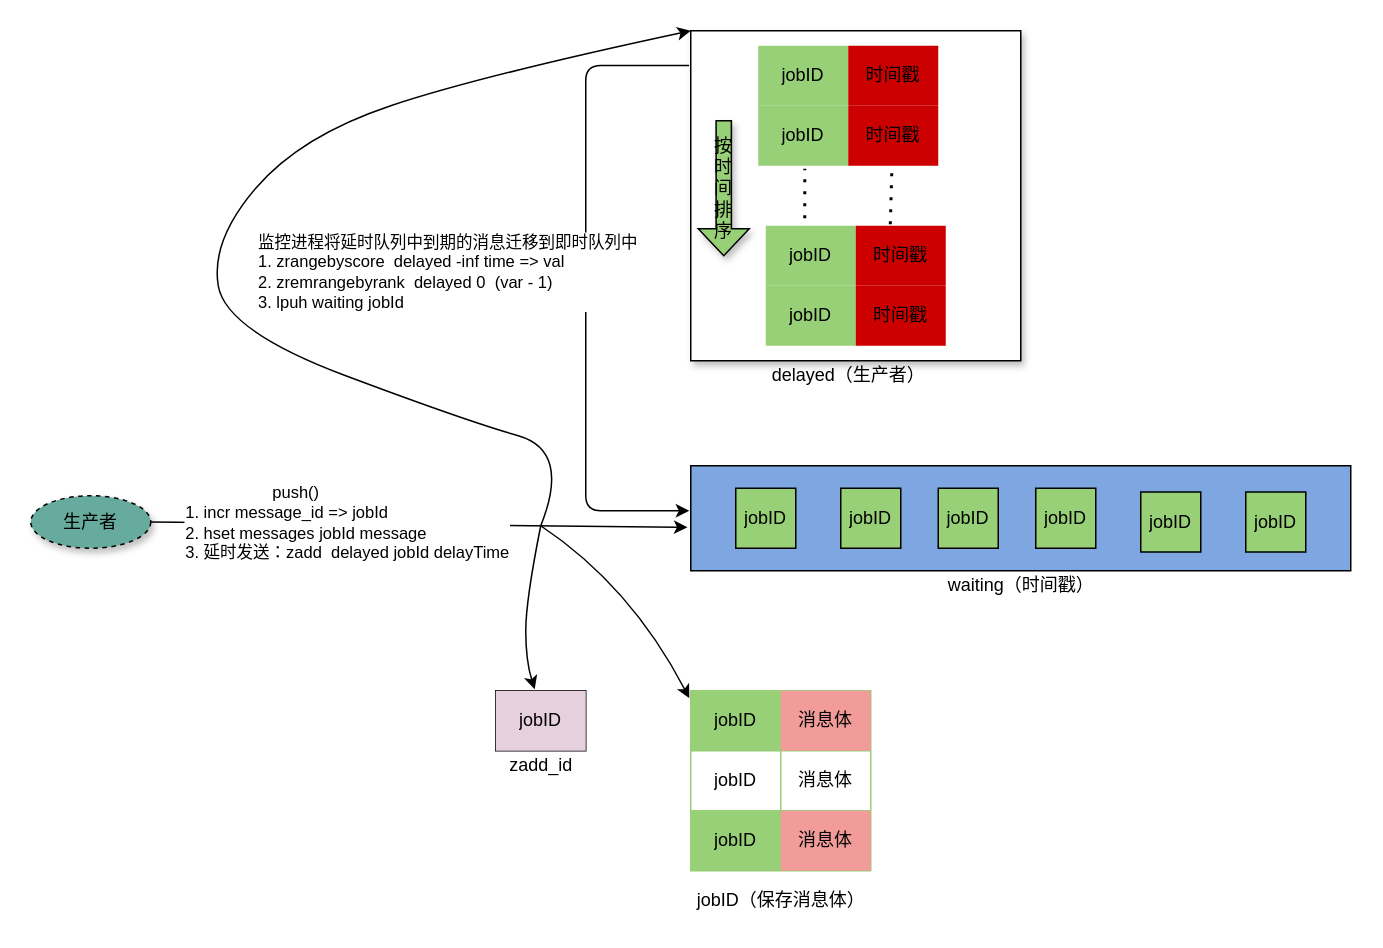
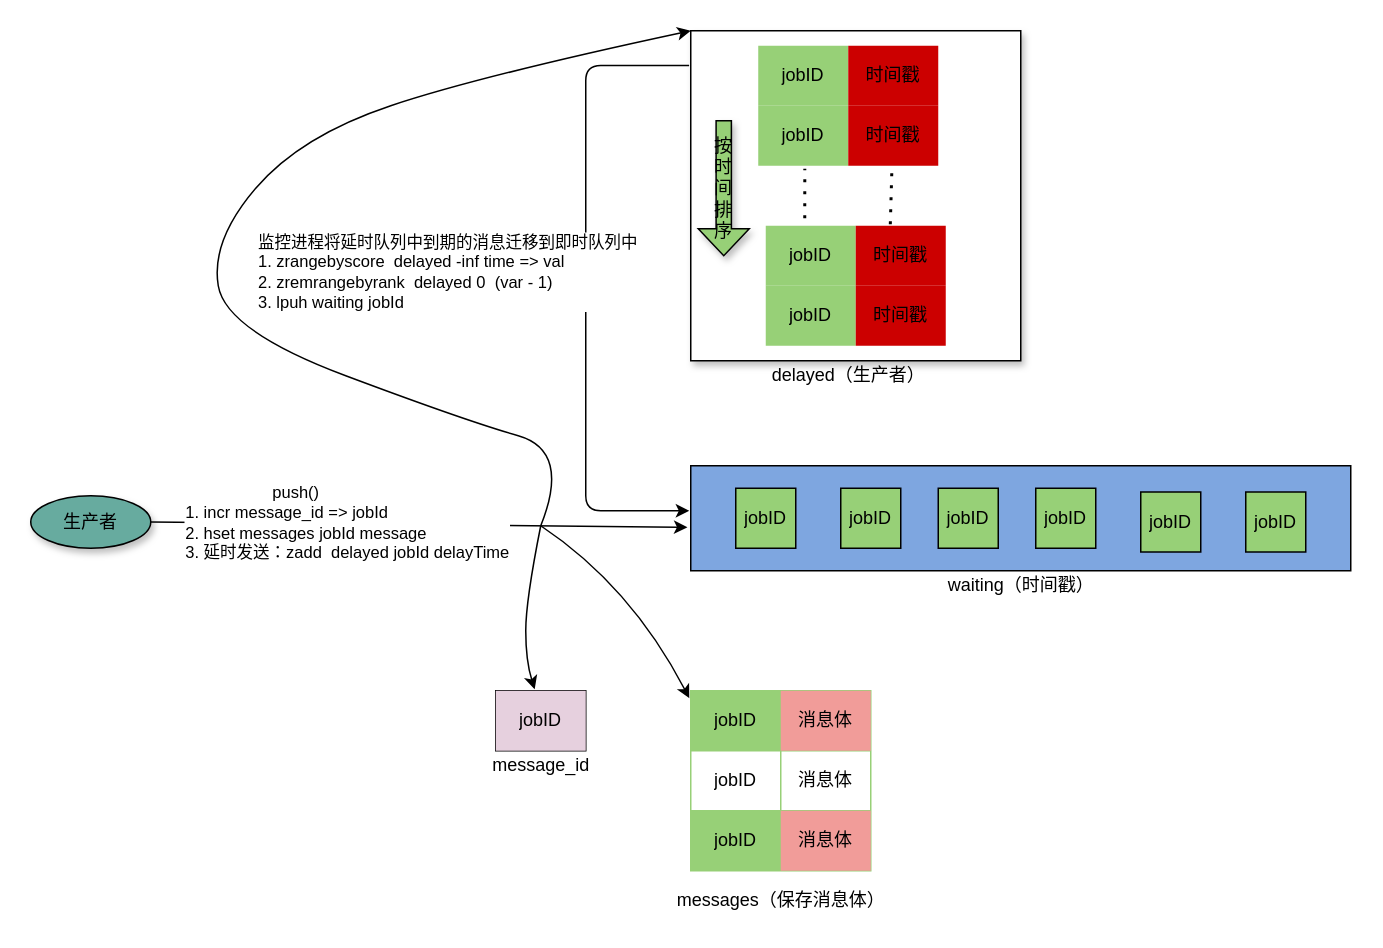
  <mxCell id="0" />
  <mxCell id="1" parent="0" />
  <mxCell id="2" value="" style="rounded=0;whiteSpace=wrap;html=1;fillColor=#7EA6E0;" vertex="1" parent="1"><mxGeometry x="460" y="310" width="440" height="70" as="geometry" /></mxCell>
  <mxCell id="3" value="" style="shape=table;html=1;whiteSpace=wrap;startSize=0;container=1;collapsible=0;childLayout=tableLayout;strokeColor=#97D077;" vertex="1" parent="1"><mxGeometry x="460" y="460" width="120" height="120" as="geometry" /></mxCell>
  <mxCell id="4" value="" style="shape=partialRectangle;html=1;whiteSpace=wrap;collapsible=0;dropTarget=0;pointerEvents=0;fillColor=none;top=0;left=0;bottom=0;right=0;points=[[0,0.5],[1,0.5]];portConstraint=eastwest;" vertex="1" parent="3"><mxGeometry width="120" height="40" as="geometry" /></mxCell>
  <mxCell id="5" value="jobID" style="shape=partialRectangle;html=1;whiteSpace=wrap;connectable=0;overflow=hidden;fillColor=#97D077;top=0;left=0;bottom=0;right=0;" vertex="1" parent="4"><mxGeometry width="60" height="40" as="geometry" /></mxCell>
  <mxCell id="6" value="消息体" style="shape=partialRectangle;html=1;whiteSpace=wrap;connectable=0;overflow=hidden;fillColor=#F19C99;top=0;left=0;bottom=0;right=0;" vertex="1" parent="4"><mxGeometry x="60" width="60" height="40" as="geometry" /></mxCell>
  <mxCell id="7" value="" style="shape=partialRectangle;html=1;whiteSpace=wrap;collapsible=0;dropTarget=0;pointerEvents=0;fillColor=none;top=0;left=0;bottom=0;right=0;points=[[0,0.5],[1,0.5]];portConstraint=eastwest;" vertex="1" parent="3"><mxGeometry y="40" width="120" height="40" as="geometry" /></mxCell>
  <mxCell id="8" value="jobID" style="shape=partialRectangle;html=1;whiteSpace=wrap;connectable=0;overflow=hidden;fillColor=none;top=0;left=0;bottom=0;right=0;" vertex="1" parent="7"><mxGeometry width="60" height="40" as="geometry" /></mxCell>
  <mxCell id="9" value="消息体" style="shape=partialRectangle;html=1;whiteSpace=wrap;connectable=0;overflow=hidden;fillColor=none;top=0;left=0;bottom=0;right=0;" vertex="1" parent="7"><mxGeometry x="60" width="60" height="40" as="geometry" /></mxCell>
  <mxCell id="10" value="" style="shape=partialRectangle;html=1;whiteSpace=wrap;collapsible=0;dropTarget=0;pointerEvents=0;fillColor=none;top=0;left=0;bottom=0;right=0;points=[[0,0.5],[1,0.5]];portConstraint=eastwest;" vertex="1" parent="3"><mxGeometry y="80" width="120" height="40" as="geometry" /></mxCell>
  <mxCell id="11" value="jobID" style="shape=partialRectangle;html=1;whiteSpace=wrap;connectable=0;overflow=hidden;fillColor=#97D077;top=0;left=0;bottom=0;right=0;" vertex="1" parent="10"><mxGeometry width="60" height="40" as="geometry" /></mxCell>
  <mxCell id="12" value="消息体" style="shape=partialRectangle;html=1;whiteSpace=wrap;connectable=0;overflow=hidden;fillColor=#F19C99;top=0;left=0;bottom=0;right=0;" vertex="1" parent="10"><mxGeometry x="60" width="60" height="40" as="geometry" /></mxCell>
- <mxCell id="13" value="jobID（保存消息体）" style="text;html=1;align=center;verticalAlign=middle;resizable=0;points=[];autosize=1;" vertex="1" parent="1"><mxGeometry x="445" y="590" width="150" height="20" as="geometry" /></mxCell>
+ <mxCell id="13" value="messages（保存消息体）" style="text;html=1;align=center;verticalAlign=middle;resizable=0;points=[];autosize=1;" vertex="1" parent="1"><mxGeometry x="445" y="590" width="150" height="20" as="geometry" /></mxCell>
  <mxCell id="14" value="" style="shape=table;html=1;whiteSpace=wrap;startSize=0;container=1;collapsible=0;childLayout=tableLayout;" vertex="1" parent="1"><mxGeometry x="330" y="460" width="60" height="40" as="geometry" /></mxCell>
  <mxCell id="15" value="" style="shape=partialRectangle;html=1;whiteSpace=wrap;collapsible=0;dropTarget=0;pointerEvents=0;fillColor=none;top=0;left=0;bottom=0;right=0;points=[[0,0.5],[1,0.5]];portConstraint=eastwest;" vertex="1" parent="14"><mxGeometry width="60" height="40" as="geometry" /></mxCell>
  <mxCell id="16" value="jobID" style="shape=partialRectangle;html=1;whiteSpace=wrap;connectable=0;overflow=hidden;fillColor=#E6D0DE;top=0;left=0;bottom=0;right=0;" vertex="1" parent="15"><mxGeometry width="60" height="40" as="geometry" /></mxCell>
- <mxCell id="17" value="zadd_id" style="text;html=1;align=center;verticalAlign=middle;resizable=0;points=[];autosize=1;" vertex="1" parent="1"><mxGeometry x="320" y="500" width="80" height="20" as="geometry" /></mxCell>
+ <mxCell id="17" value="message_id" style="text;html=1;align=center;verticalAlign=middle;resizable=0;points=[];autosize=1;" vertex="1" parent="1"><mxGeometry x="320" y="500" width="80" height="20" as="geometry" /></mxCell>
  <mxCell id="18" value="waiting（时间戳）" style="text;html=1;align=center;verticalAlign=middle;resizable=0;points=[];autosize=1;" vertex="1" parent="1"><mxGeometry x="620" y="380" width="120" height="20" as="geometry" /></mxCell>
  <mxCell id="19" value="" style="shape=table;html=1;whiteSpace=wrap;startSize=0;container=1;collapsible=0;childLayout=tableLayout;fillColor=#97D077;" vertex="1" parent="1"><mxGeometry x="490" y="325" width="40" height="40" as="geometry" /></mxCell>
  <mxCell id="20" value="" style="shape=partialRectangle;html=1;whiteSpace=wrap;collapsible=0;dropTarget=0;pointerEvents=0;fillColor=none;top=0;left=0;bottom=0;right=0;points=[[0,0.5],[1,0.5]];portConstraint=eastwest;" vertex="1" parent="19"><mxGeometry width="40" height="40" as="geometry" /></mxCell>
  <mxCell id="21" value="jobID" style="shape=partialRectangle;html=1;whiteSpace=wrap;connectable=0;overflow=hidden;fillColor=none;top=0;left=0;bottom=0;right=0;" vertex="1" parent="20"><mxGeometry width="40" height="40" as="geometry" /></mxCell>
  <mxCell id="22" value="" style="shape=table;html=1;whiteSpace=wrap;startSize=0;container=1;collapsible=0;childLayout=tableLayout;fillColor=#97D077;" vertex="1" parent="1"><mxGeometry x="625" y="325" width="40" height="40" as="geometry" /></mxCell>
  <mxCell id="23" value="" style="shape=partialRectangle;html=1;whiteSpace=wrap;collapsible=0;dropTarget=0;pointerEvents=0;fillColor=none;top=0;left=0;bottom=0;right=0;points=[[0,0.5],[1,0.5]];portConstraint=eastwest;" vertex="1" parent="22"><mxGeometry width="40" height="40" as="geometry" /></mxCell>
  <mxCell id="24" value="jobID" style="shape=partialRectangle;html=1;whiteSpace=wrap;connectable=0;overflow=hidden;fillColor=none;top=0;left=0;bottom=0;right=0;" vertex="1" parent="23"><mxGeometry width="40" height="40" as="geometry" /></mxCell>
  <mxCell id="25" value="" style="shape=table;html=1;whiteSpace=wrap;startSize=0;container=1;collapsible=0;childLayout=tableLayout;fillColor=#97D077;" vertex="1" parent="1"><mxGeometry x="560" y="325" width="40" height="40" as="geometry" /></mxCell>
  <mxCell id="26" value="" style="shape=partialRectangle;html=1;whiteSpace=wrap;collapsible=0;dropTarget=0;pointerEvents=0;fillColor=none;top=0;left=0;bottom=0;right=0;points=[[0,0.5],[1,0.5]];portConstraint=eastwest;" vertex="1" parent="25"><mxGeometry width="40" height="40" as="geometry" /></mxCell>
  <mxCell id="27" value="jobID" style="shape=partialRectangle;html=1;whiteSpace=wrap;connectable=0;overflow=hidden;fillColor=none;top=0;left=0;bottom=0;right=0;" vertex="1" parent="26"><mxGeometry width="40" height="40" as="geometry" /></mxCell>
  <mxCell id="28" value="" style="shape=table;html=1;whiteSpace=wrap;startSize=0;container=1;collapsible=0;childLayout=tableLayout;fillColor=#97D077;" vertex="1" parent="1"><mxGeometry x="690" y="325" width="40" height="40" as="geometry" /></mxCell>
  <mxCell id="29" value="" style="shape=partialRectangle;html=1;whiteSpace=wrap;collapsible=0;dropTarget=0;pointerEvents=0;fillColor=none;top=0;left=0;bottom=0;right=0;points=[[0,0.5],[1,0.5]];portConstraint=eastwest;" vertex="1" parent="28"><mxGeometry width="40" height="40" as="geometry" /></mxCell>
  <mxCell id="30" value="jobID" style="shape=partialRectangle;html=1;whiteSpace=wrap;connectable=0;overflow=hidden;fillColor=none;top=0;left=0;bottom=0;right=0;" vertex="1" parent="29"><mxGeometry width="40" height="40" as="geometry" /></mxCell>
  <mxCell id="31" value="" style="whiteSpace=wrap;html=1;aspect=fixed;shadow=1;strokeColor=#000000;fillColor=#FFFFFF;" vertex="1" parent="1"><mxGeometry x="460" y="20" width="220" height="220" as="geometry" /></mxCell>
  <mxCell id="32" value="" style="shape=partialRectangle;html=1;whiteSpace=wrap;collapsible=0;dropTarget=0;pointerEvents=0;fillColor=none;top=0;left=0;bottom=0;right=0;points=[[0,0.5],[1,0.5]];portConstraint=eastwest;" vertex="1" parent="1"><mxGeometry x="505" y="30" width="120" height="40" as="geometry" /></mxCell>
  <mxCell id="33" value="jobID" style="shape=partialRectangle;html=1;whiteSpace=wrap;connectable=0;overflow=hidden;fillColor=#97D077;top=0;left=0;bottom=0;right=0;" vertex="1" parent="32"><mxGeometry width="60" height="40" as="geometry" /></mxCell>
  <mxCell id="34" value="时间戳" style="shape=partialRectangle;html=1;whiteSpace=wrap;connectable=0;overflow=hidden;fillColor=#CC0000;top=0;left=0;bottom=0;right=0;" vertex="1" parent="32"><mxGeometry x="60" width="60" height="40" as="geometry" /></mxCell>
  <mxCell id="35" value="" style="shape=partialRectangle;html=1;whiteSpace=wrap;collapsible=0;dropTarget=0;pointerEvents=0;fillColor=none;top=0;left=0;bottom=0;right=0;points=[[0,0.5],[1,0.5]];portConstraint=eastwest;" vertex="1" parent="1"><mxGeometry x="505" y="70" width="120" height="40" as="geometry" /></mxCell>
  <mxCell id="36" value="jobID" style="shape=partialRectangle;html=1;whiteSpace=wrap;connectable=0;overflow=hidden;fillColor=#97D077;top=0;left=0;bottom=0;right=0;" vertex="1" parent="35"><mxGeometry width="60" height="40" as="geometry" /></mxCell>
  <mxCell id="37" value="时间戳" style="shape=partialRectangle;html=1;whiteSpace=wrap;connectable=0;overflow=hidden;fillColor=#CC0000;top=0;left=0;bottom=0;right=0;" vertex="1" parent="35"><mxGeometry x="60" width="60" height="40" as="geometry" /></mxCell>
  <mxCell id="38" value="" style="shape=partialRectangle;html=1;whiteSpace=wrap;collapsible=0;dropTarget=0;pointerEvents=0;fillColor=none;top=0;left=0;bottom=0;right=0;points=[[0,0.5],[1,0.5]];portConstraint=eastwest;" vertex="1" parent="1"><mxGeometry x="510" y="190" width="120" height="40" as="geometry" /></mxCell>
  <mxCell id="39" value="jobID" style="shape=partialRectangle;html=1;whiteSpace=wrap;connectable=0;overflow=hidden;fillColor=#97D077;top=0;left=0;bottom=0;right=0;" vertex="1" parent="38"><mxGeometry width="60" height="40" as="geometry" /></mxCell>
  <mxCell id="40" value="时间戳" style="shape=partialRectangle;html=1;whiteSpace=wrap;connectable=0;overflow=hidden;fillColor=#CC0000;top=0;left=0;bottom=0;right=0;" vertex="1" parent="38"><mxGeometry x="60" width="60" height="40" as="geometry" /></mxCell>
  <mxCell id="41" value="" style="shape=partialRectangle;html=1;whiteSpace=wrap;collapsible=0;dropTarget=0;pointerEvents=0;fillColor=none;top=0;left=0;bottom=0;right=0;points=[[0,0.5],[1,0.5]];portConstraint=eastwest;" vertex="1" parent="1"><mxGeometry x="510" y="150" width="120" height="40" as="geometry" /></mxCell>
  <mxCell id="42" value="jobID" style="shape=partialRectangle;html=1;whiteSpace=wrap;connectable=0;overflow=hidden;fillColor=#97D077;top=0;left=0;bottom=0;right=0;" vertex="1" parent="41"><mxGeometry width="60" height="40" as="geometry" /></mxCell>
  <mxCell id="43" value="时间戳" style="shape=partialRectangle;html=1;whiteSpace=wrap;connectable=0;overflow=hidden;fillColor=#CC0000;top=0;left=0;bottom=0;right=0;" vertex="1" parent="41"><mxGeometry x="60" width="60" height="40" as="geometry" /></mxCell>
  <mxCell id="44" value="" style="endArrow=none;dashed=1;html=1;dashPattern=1 3;strokeWidth=2;entryX=0.217;entryY=1.05;entryDx=0;entryDy=0;entryPerimeter=0;" edge="1" parent="1"><mxGeometry width="50" height="50" relative="1" as="geometry"><mxPoint x="536" y="145" as="sourcePoint" /><mxPoint x="536.04" y="112" as="targetPoint" /><Array as="points" /></mxGeometry></mxCell>
  <mxCell id="45" value="" style="endArrow=none;dashed=1;html=1;dashPattern=1 3;strokeWidth=2;entryX=0.742;entryY=1.1;entryDx=0;entryDy=0;entryPerimeter=0;exitX=0.692;exitY=-0.025;exitDx=0;exitDy=0;exitPerimeter=0;" edge="1" parent="1" source="41" target="35"><mxGeometry width="50" height="50" relative="1" as="geometry"><mxPoint x="350" y="360" as="sourcePoint" /><mxPoint x="400" y="310" as="targetPoint" /></mxGeometry></mxCell>
  <mxCell id="46" value="按&lt;br&gt;时&lt;br&gt;间&lt;br&gt;排&lt;br&gt;序" style="shape=singleArrow;direction=south;whiteSpace=wrap;html=1;shadow=1;strokeColor=#000000;fillColor=#97D077;" vertex="1" parent="1"><mxGeometry x="465" y="80" width="34" height="90" as="geometry" /></mxCell>
  <mxCell id="47" value="" style="edgeStyle=elbowEdgeStyle;elbow=horizontal;endArrow=classic;html=1;exitX=-0.005;exitY=0.105;exitDx=0;exitDy=0;exitPerimeter=0;" edge="1" parent="1" source="31"><mxGeometry width="50" height="50" relative="1" as="geometry"><mxPoint x="570" y="360" as="sourcePoint" /><mxPoint x="459" y="340" as="targetPoint" /><Array as="points"><mxPoint x="390" y="330" /><mxPoint x="370" y="190" /></Array></mxGeometry></mxCell>
  <mxCell id="48" value="监控进程将延时队列中到期的消息迁移到即时队列中&lt;br&gt;&lt;div&gt;&lt;span style=&quot;font-size: 11px&quot;&gt;1. zrangebyscore&amp;nbsp; delayed -inf time =&amp;gt; val&lt;/span&gt;&lt;/div&gt;&lt;div&gt;&lt;span style=&quot;font-size: 11px&quot;&gt;2. zremrangebyrank&amp;nbsp; delayed 0&amp;nbsp; (var - 1)&lt;/span&gt;&lt;/div&gt;&lt;div&gt;&lt;span style=&quot;font-size: 11px&quot;&gt;3. lpuh waiting&amp;nbsp;jobId&lt;/span&gt;&lt;/div&gt;" style="edgeLabel;html=1;align=left;verticalAlign=middle;resizable=0;points=[];" vertex="1" connectable="0" parent="47"><mxGeometry x="-0.033" y="4" relative="1" as="geometry"><mxPoint x="-224" y="-4.2" as="offset" /></mxGeometry></mxCell>
  <mxCell id="49" value="delayed（生产者）" style="text;html=1;align=center;verticalAlign=middle;resizable=0;points=[];autosize=1;" vertex="1" parent="1"><mxGeometry x="500" y="240" width="130" height="20" as="geometry" /></mxCell>
- <mxCell id="50" value="生产者" style="ellipse;whiteSpace=wrap;html=1;shadow=1;strokeColor=#000000;fillColor=#67AB9F;dashed=1;" vertex="1" parent="1"><mxGeometry x="20" y="330" width="80" height="35" as="geometry" /></mxCell>
+ <mxCell id="50" value="生产者" style="ellipse;whiteSpace=wrap;html=1;shadow=1;strokeColor=#000000;fillColor=#67AB9F;" vertex="1" parent="1"><mxGeometry x="20" y="330" width="80" height="35" as="geometry" /></mxCell>
  <mxCell id="51" value="" style="endArrow=classic;html=1;entryX=-0.005;entryY=0.629;entryDx=0;entryDy=0;exitX=1;exitY=0.5;exitDx=0;exitDy=0;entryPerimeter=0;" edge="1" parent="1" source="50"><mxGeometry relative="1" as="geometry"><mxPoint x="221.04" y="348.005" as="sourcePoint" /><mxPoint x="457.8" y="351.03" as="targetPoint" /></mxGeometry></mxCell>
  <mxCell id="52" value="&lt;div style=&quot;text-align: left&quot;&gt;&amp;nbsp; &amp;nbsp; &amp;nbsp; &amp;nbsp; &amp;nbsp; &amp;nbsp; &amp;nbsp; &amp;nbsp; &amp;nbsp; &amp;nbsp;push()&lt;/div&gt;&lt;span style=&quot;font-size: 11px&quot;&gt;&lt;div style=&quot;text-align: left&quot;&gt;1. incr message_id =&amp;gt; jobId&lt;/div&gt;&lt;div style=&quot;text-align: left&quot;&gt;2. hset messages jobId message&lt;/div&gt;&lt;div style=&quot;text-align: left&quot;&gt;3. 延时发送：zadd&amp;nbsp; delayed jobId delayTime&lt;br&gt;&lt;/div&gt;&lt;/span&gt;" style="edgeLabel;resizable=0;html=1;align=center;verticalAlign=middle;" connectable="0" vertex="1" parent="51"><mxGeometry relative="1" as="geometry"><mxPoint x="-48.99" y="-1.77" as="offset" /></mxGeometry></mxCell>
  <mxCell id="53" value="" style="curved=1;endArrow=classic;html=1;entryX=0;entryY=0;entryDx=0;entryDy=0;" edge="1" parent="1" target="31"><mxGeometry width="50" height="50" relative="1" as="geometry"><mxPoint x="360" y="350" as="sourcePoint" /><mxPoint x="720" y="240" as="targetPoint" /><Array as="points"><mxPoint x="380" y="300" /><mxPoint x="310" y="280" /><mxPoint x="150" y="220" /><mxPoint x="140" y="160" /><mxPoint x="200" y="90" /><mxPoint x="320" y="50" /></Array></mxGeometry></mxCell>
  <mxCell id="54" value="" style="curved=1;endArrow=classic;html=1;entryX=0.433;entryY=-0.025;entryDx=0;entryDy=0;entryPerimeter=0;" edge="1" parent="1" target="15"><mxGeometry width="50" height="50" relative="1" as="geometry"><mxPoint x="360" y="350" as="sourcePoint" /><mxPoint x="720" y="290" as="targetPoint" /><Array as="points"><mxPoint x="350" y="400" /><mxPoint x="350" y="440" /></Array></mxGeometry></mxCell>
  <mxCell id="55" value="" style="curved=1;endArrow=classic;html=1;entryX=-0.008;entryY=0.125;entryDx=0;entryDy=0;entryPerimeter=0;" edge="1" parent="1" target="4"><mxGeometry width="50" height="50" relative="1" as="geometry"><mxPoint x="360" y="350" as="sourcePoint" /><mxPoint x="720" y="290" as="targetPoint" /><Array as="points"><mxPoint x="420" y="390" /></Array></mxGeometry></mxCell>
  <mxCell id="56" value="" style="shape=table;html=1;whiteSpace=wrap;startSize=0;container=1;collapsible=0;childLayout=tableLayout;fillColor=#97D077;" vertex="1" parent="1"><mxGeometry x="830" y="327.5" width="40" height="40" as="geometry" /></mxCell>
  <mxCell id="57" value="" style="shape=partialRectangle;html=1;whiteSpace=wrap;collapsible=0;dropTarget=0;pointerEvents=0;fillColor=none;top=0;left=0;bottom=0;right=0;points=[[0,0.5],[1,0.5]];portConstraint=eastwest;" vertex="1" parent="56"><mxGeometry width="40" height="40" as="geometry" /></mxCell>
  <mxCell id="58" value="jobID" style="shape=partialRectangle;html=1;whiteSpace=wrap;connectable=0;overflow=hidden;fillColor=none;top=0;left=0;bottom=0;right=0;" vertex="1" parent="57"><mxGeometry width="40" height="40" as="geometry" /></mxCell>
  <mxCell id="59" value="" style="shape=table;html=1;whiteSpace=wrap;startSize=0;container=1;collapsible=0;childLayout=tableLayout;fillColor=#97D077;" vertex="1" parent="1"><mxGeometry x="760" y="327.5" width="40" height="40" as="geometry" /></mxCell>
  <mxCell id="60" value="" style="shape=partialRectangle;html=1;whiteSpace=wrap;collapsible=0;dropTarget=0;pointerEvents=0;fillColor=none;top=0;left=0;bottom=0;right=0;points=[[0,0.5],[1,0.5]];portConstraint=eastwest;" vertex="1" parent="59"><mxGeometry width="40" height="40" as="geometry" /></mxCell>
  <mxCell id="61" value="jobID" style="shape=partialRectangle;html=1;whiteSpace=wrap;connectable=0;overflow=hidden;fillColor=none;top=0;left=0;bottom=0;right=0;" vertex="1" parent="60"><mxGeometry width="40" height="40" as="geometry" /></mxCell>
